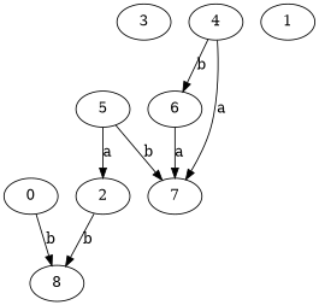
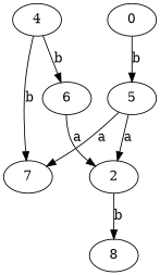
  strict digraph {
-   3
    0
    8
    4
    6
    7
    5
    2
-   1
-   0 -> 8 [label=b]
+   0 -> 5 [label=b]
    4 -> 6 [label=b]
-   4 -> 7 [label=a]
-   6 -> 7 [label=a]
-   5 -> 7 [label=b]
+   4 -> 7 [label=b]
+   6 -> 2 [label=a]
+   5 -> 7 [label=a]
    5 -> 2 [label=a]
    2 -> 8 [label=b]
  }
